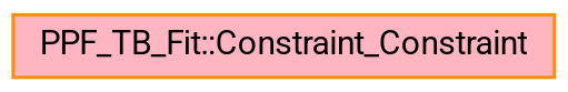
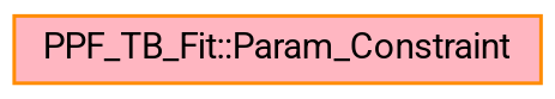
  digraph {
    rankdir=LR
    fontname=Roboto
-   n1 [color=darkorange fillcolor=lightpink fontname=Roboto fontsize=10 height=0.2 label="PPF_TB_Fit::Constraint_Constraint" shape=record style=filled width=0.4]
+   n1 [color=darkorange fillcolor=lightpink fontname=Roboto fontsize=10 height=0.2 label="PPF_TB_Fit::Param_Constraint" shape=record style=filled width=0.4]
  }
